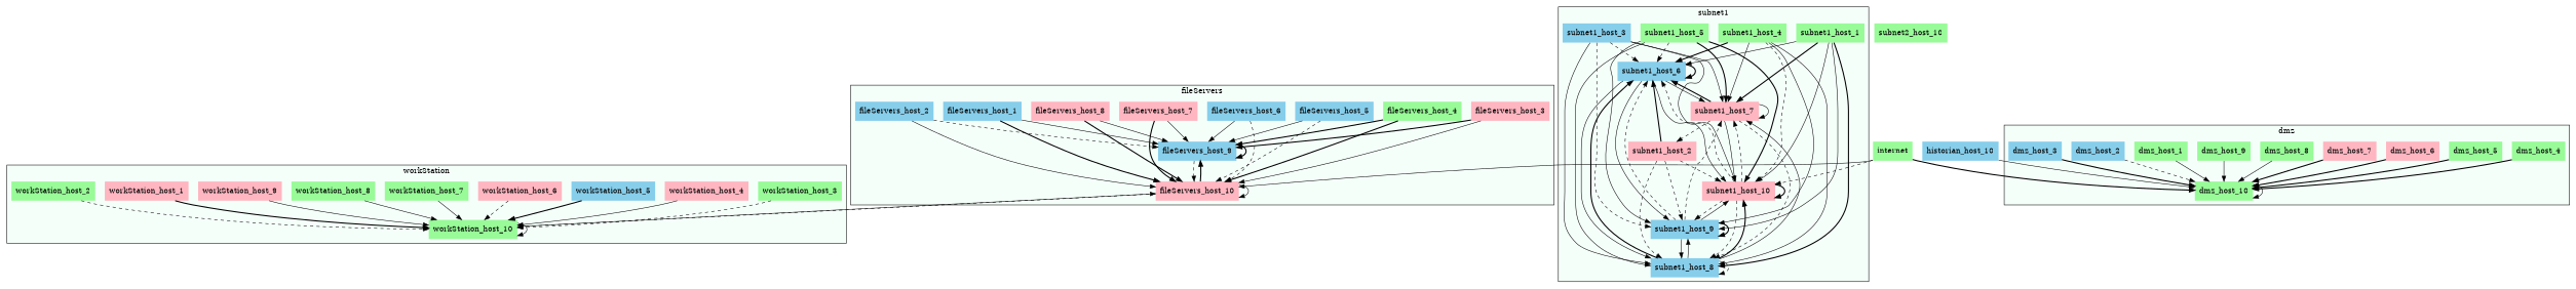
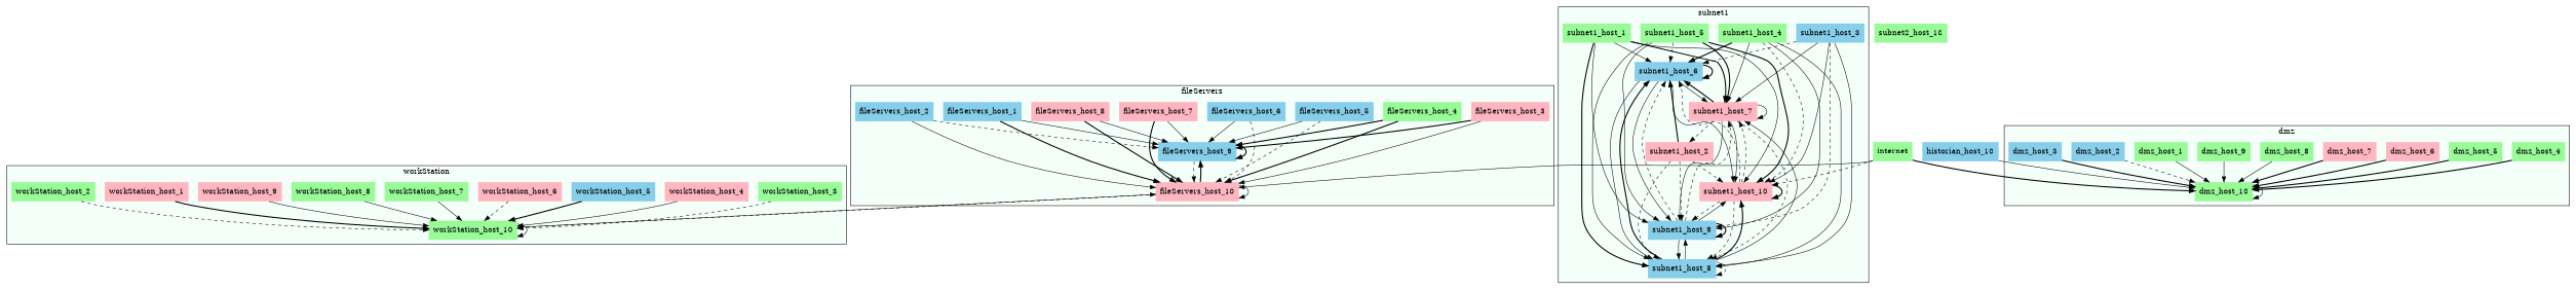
  digraph {
    node [fillcolor=palegreen shape=none style=filled]
    edge [style=solid]
    n1 [fillcolor=skyblue label=fileServers_host_1]
    n2 [fillcolor=skyblue label=fileServers_host_2]
    n3 [fillcolor=lightpink label=fileServers_host_3]
    n4 [label=fileServers_host_4]
    n5 [fillcolor=skyblue label=fileServers_host_5]
    n6 [fillcolor=skyblue label=fileServers_host_6]
    n7 [fillcolor=lightpink label=fileServers_host_7]
    n8 [fillcolor=lightpink label=fileServers_host_8]
    n9 [fillcolor=skyblue label=fileServers_host_9]
    n10 [fillcolor=lightpink label=fileServers_host_10]
    n11 [fillcolor=lightpink label=workStation_host_1]
    n12 [label=workStation_host_2]
    n13 [label=workStation_host_3]
    n14 [fillcolor=lightpink label=workStation_host_4]
    n15 [fillcolor=skyblue label=workStation_host_5]
    n16 [fillcolor=lightpink label=workStation_host_6]
    n17 [label=workStation_host_7]
    n18 [label=workStation_host_8]
    n19 [fillcolor=lightpink label=workStation_host_9]
    n20 [label=workStation_host_10]
    n21 [label=subnet1_host_1]
    n22 [fillcolor=lightpink label=subnet1_host_2]
    n23 [fillcolor=skyblue label=subnet1_host_3]
    n24 [label=subnet1_host_4]
    n25 [label=subnet1_host_5]
    n26 [fillcolor=skyblue label=subnet1_host_6]
    n27 [fillcolor=lightpink label=subnet1_host_7]
    n28 [fillcolor=skyblue label=subnet1_host_8]
    n29 [fillcolor=skyblue label=subnet1_host_9]
    n30 [fillcolor=lightpink label=subnet1_host_10]
    n31 [label=dmz_host_1]
    n32 [fillcolor=skyblue label=dmz_host_2]
    n33 [fillcolor=skyblue label=dmz_host_3]
    n34 [label=dmz_host_4]
    n35 [label=dmz_host_5]
    n36 [fillcolor=lightpink label=dmz_host_6]
    n37 [fillcolor=lightpink label=dmz_host_7]
    n38 [label=dmz_host_8]
    n39 [label=dmz_host_9]
    n40 [label=dmz_host_10]
    n41 [fillcolor=skyblue label=historian_host_10]
    n42 [label=subnet2_host_10]
    n43 [label=internet]
    subgraph cluster_1 {
      bgcolor=mintcream
      label=fileServers
      n1
      n2
      n3
      n4
      n5
      n6
      n7
      n8
      n9
      n10
    }
    subgraph cluster_2 {
      bgcolor=mintcream
      label=workStation
      n11
      n12
      n13
      n14
      n15
      n16
      n17
      n18
      n19
      n20
    }
    subgraph cluster_3 {
      bgcolor=mintcream
      label=subnet1
      n21
      n22
      n23
      n24
      n25
      n26
      n27
      n28
      n29
      n30
    }
    subgraph cluster_4 {
      bgcolor=mintcream
      label=dmz
      n31
      n32
      n33
      n34
      n35
      n36
      n37
      n38
      n39
      n40
    }
    n1 -> n9
    n1 -> n10 [style=bold]
    n2 -> n9 [style=dashed]
    n2 -> n10
    n3 -> n9 [style=bold]
    n3 -> n10
    n4 -> n9 [style=bold]
    n4 -> n10 [style=bold]
    n5 -> n9
    n5 -> n10 [style=dashed]
    n6 -> n9
    n6 -> n10 [style=dashed]
    n7 -> n9
    n7 -> n10 [style=bold]
    n8 -> n9
    n8 -> n10 [style=bold]
    n9 -> n9 [style=bold]
    n9 -> n10 [style=dashed]
    n10 -> n9 [style=bold]
    n10 -> n10
    n10 -> n20 [style=dashed]
    n11 -> n20 [style=bold]
    n12 -> n20 [style=dashed]
    n13 -> n20 [style=dashed]
    n14 -> n20
    n15 -> n20 [style=bold]
    n16 -> n20 [style=dashed]
    n17 -> n20
    n18 -> n20
    n19 -> n20
    n20 -> n10
    n20 -> n20
    n21 -> n26
    n21 -> n27 [style=bold]
    n21 -> n28 [style=bold]
    n21 -> n29
    n21 -> n30
    n22 -> n26 [style=bold]
    n22 -> n28 [style=dashed]
    n22 -> n29 [style=dashed]
    n22 -> n30 [style=dashed]
    n23 -> n26 [style=dashed]
    n23 -> n27
    n23 -> n28
    n23 -> n29 [style=dashed]
    n23 -> n30
    n24 -> n26 [style=bold]
    n24 -> n27
    n24 -> n28
    n24 -> n29
    n24 -> n30 [style=dashed]
    n25 -> n26 [style=dashed]
    n25 -> n27 [style=bold]
    n25 -> n28
    n25 -> n29
    n25 -> n30 [style=bold]
    n26 -> n26 [style=bold]
    n26 -> n27
    n26 -> n28
    n26 -> n29
    n26 -> n30
    n27 -> n22 [style=dashed]
    n27 -> n26 [style=bold]
    n27 -> n27
    n27 -> n28 [style=dashed]
+   n27 -> n29
    n27 -> n30
    n28 -> n26 [style=bold]
    n28 -> n27
    n28 -> n28 [style=dashed]
    n28 -> n29
    n28 -> n30 [style=bold]
    n29 -> n26 [style=dashed]
    n29 -> n27 [style=dashed]
    n29 -> n28
    n29 -> n29 [style=bold]
    n29 -> n30
    n30 -> n26 [style=dashed]
    n30 -> n27 [style=dashed]
    n30 -> n28 [style=dashed]
    n30 -> n29 [style=dashed]
    n30 -> n30 [style=bold]
    n31 -> n40
    n32 -> n40 [style=dashed]
    n33 -> n40 [style=bold]
    n34 -> n40 [style=bold]
    n35 -> n40 [style=bold]
    n36 -> n40 [style=bold]
    n37 -> n40 [style=bold]
    n38 -> n40
    n39 -> n40
    n40 -> n40
    n41 -> n40
    n43 -> n10
    n43 -> n30 [style=dashed]
    n43 -> n40 [style=bold]
  }
